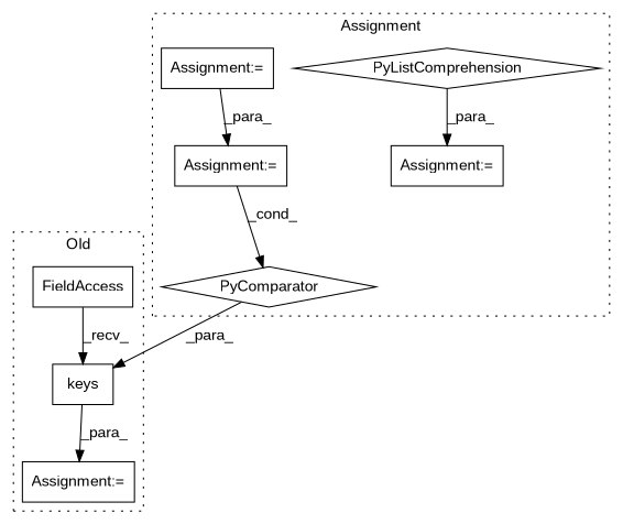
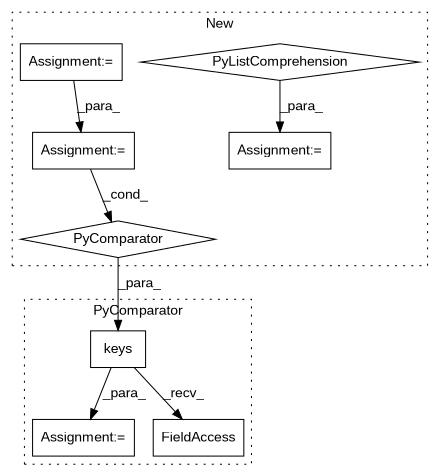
  digraph {
    fontname="Liberation Sans"
    node [a=7 fontname="Liberation Sans" l=1 s=4947 shape=box]
    edge [fontname="Liberation Sans"]
    n1 [a=32 l=6 label=keys s=5199]
    n2 [label="Assignment:=" s=5180]
    n3 [a=22 l=17 label=FieldAccess s=5181]
    n4 [a=109 l=147 label=PyListComprehension s=4841 shape=diamond]
    n5 [a=113 l=33 label=PyComparator shape=diamond]
    n6 [label="Assignment:=" s=4708]
    n7 [l=18 label="Assignment:=" s=4823]
    n8 [l=33 label="Assignment:="]
    subgraph cluster_1 {
-     label=Old
+     label=PyComparator
      style=dotted
      n1
      n2
      n3
    }
    subgraph cluster_2 {
-     label=Assignment
+     label=New
      style=dotted
      n4
      n5
      n6
      n7
      n8
    }
    n1 -> n2 [label=_para_]
-   n3 -> n1 [label=_recv_]
+   n1 -> n3 [label=_recv_]
    n4 -> n7 [label=_para_]
    n5 -> n1 [label=_para_]
    n6 -> n8 [label=_para_]
    n8 -> n5 [label=_cond_]
  }
